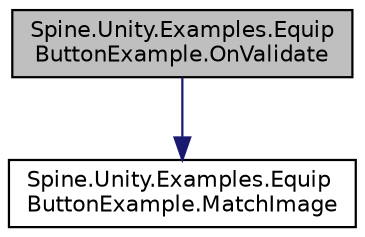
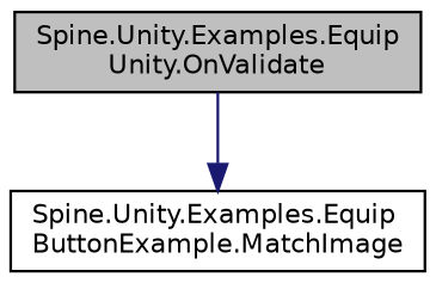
  digraph {
    rankdir=TB
    node [color=black fontname=Helvetica fontsize=10 shape=record style=filled]
-   n1 [fillcolor=grey75 fontcolor=black height=0.2 label="Spine.Unity.Examples.Equip\lButtonExample.OnValidate" width=0.4]
+   n1 [fillcolor=grey75 fontcolor=black height=0.2 label="Spine.Unity.Examples.Equip\lUnity.OnValidate" width=0.4]
    n2 [fillcolor=white height=0.2 label="Spine.Unity.Examples.Equip\lButtonExample.MatchImage" width=0.4]
    n1 -> n2 [color=midnightblue fontname=Helvetica fontsize=10 labelfontname=Helvetica labelfontsize=10 style=solid]
  }
